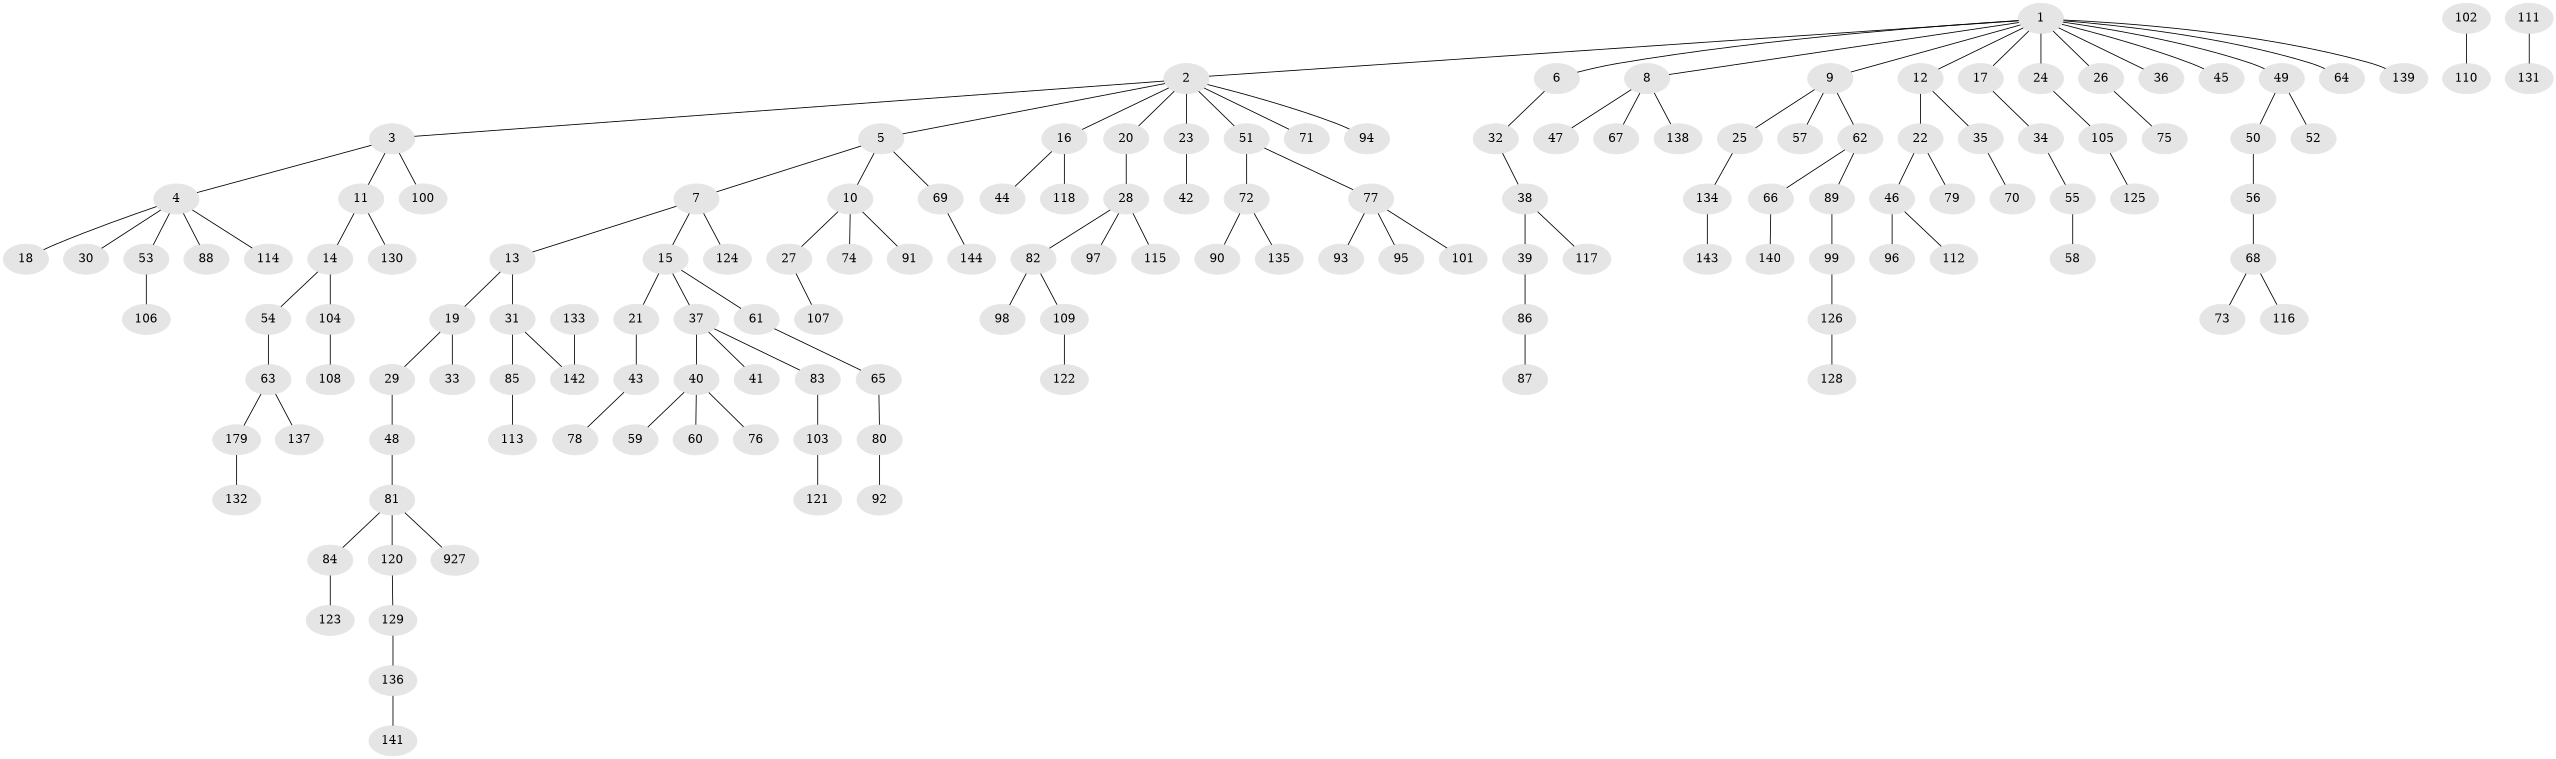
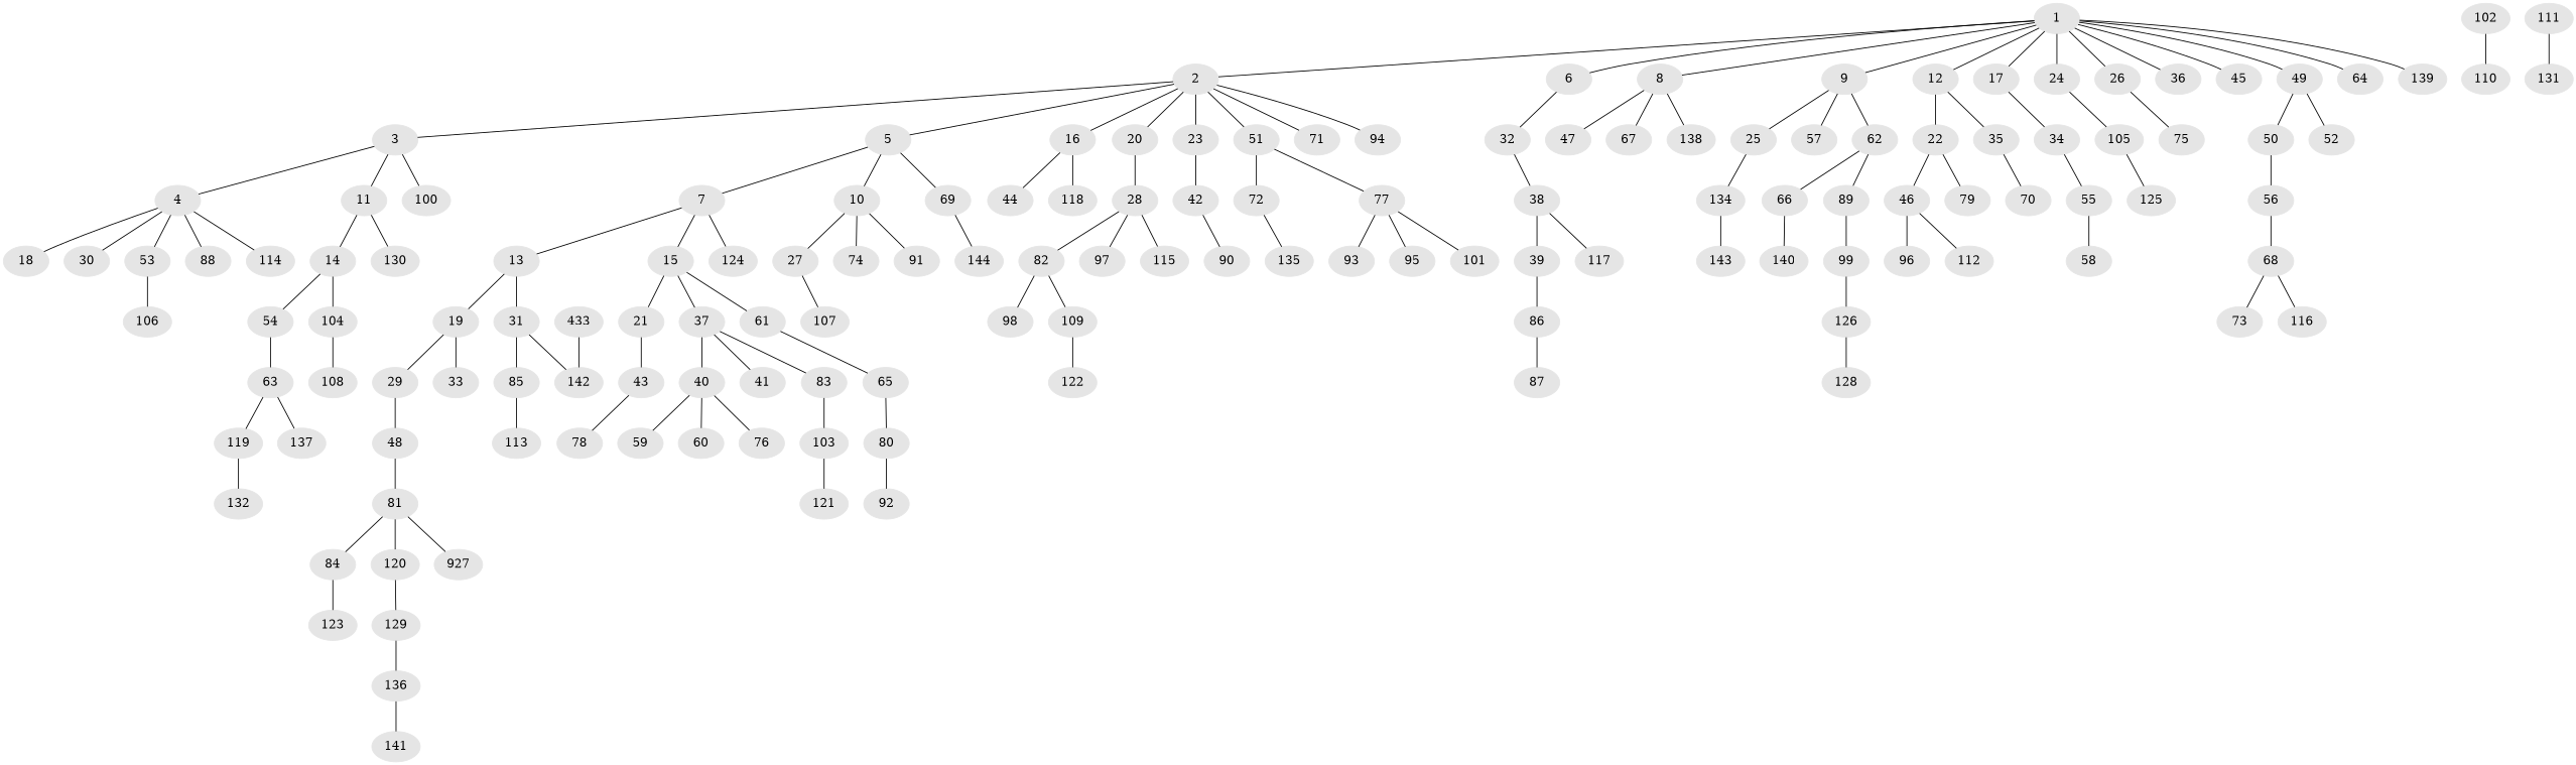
  graph {
    node [color=gray90 style=filled]
    1
    2
    6
    8
    9
    12
    17
    24
    26
    36
    45
    49
    64
    139
    3
    5
    16
    20
    23
    51
    71
    94
    32
    47
    67
    138
    25
    57
    62
    22
    35
    34
    105
    75
    50
    52
    4
    11
    100
    7
    10
    69
    44
    118
    28
    42
    72
    77
    18
    30
    53
    88
    114
    14
    130
    106
    13
    15
    124
    27
    74
    91
    144
    38
    19
    31
    21
    37
    61
    134
    66
    89
    107
    54
    104
    46
    79
    70
    29
    33
    85
    142
    63
    108
    43
    40
    41
    83
    65
    55
    102
    110
    48
    82
    97
    115
    78
    96
    112
    90
    125
    143
    98
    109
    81
    113
-   133
+   133 [label=433]
    39
    117
    58
    59
    60
    76
    80
    103
    86
    87
    84
    120
    n120 [label=927]
    56
    68
    135
    93
    95
    101
-   119 [label=179]
+   119
    137
    73
    116
    140
    99
    132
    92
    111
    131
    123
    129
    122
    121
    126
    128
    136
    141
    1 -- 2
    1 -- 6
    1 -- 8
    1 -- 9
    1 -- 12
    1 -- 17
    1 -- 24
    1 -- 26
    1 -- 36
    1 -- 45
    1 -- 49
    1 -- 64
    1 -- 139
    2 -- 3
    2 -- 5
    2 -- 16
    2 -- 20
    2 -- 23
    2 -- 51
    2 -- 71
    2 -- 94
    6 -- 32
    8 -- 47
    8 -- 67
    8 -- 138
    9 -- 25
    9 -- 57
    9 -- 62
    12 -- 22
    12 -- 35
    17 -- 34
    24 -- 105
    26 -- 75
    49 -- 50
    49 -- 52
    3 -- 4
    3 -- 11
    3 -- 100
    5 -- 7
    5 -- 10
    5 -- 69
    16 -- 44
    16 -- 118
    20 -- 28
    23 -- 42
    51 -- 72
    51 -- 77
    32 -- 38
    25 -- 134
    62 -- 66
    62 -- 89
    22 -- 46
    22 -- 79
    35 -- 70
    34 -- 55
    105 -- 125
    50 -- 56
    4 -- 18
    4 -- 30
    4 -- 53
    4 -- 88
    4 -- 114
    11 -- 14
    11 -- 130
    7 -- 13
    7 -- 15
    7 -- 124
    10 -- 27
    10 -- 74
    10 -- 91
    69 -- 144
    28 -- 82
    28 -- 97
    28 -- 115
-   72 -- 90
+   42 -- 90
    72 -- 135
    77 -- 93
    77 -- 95
    77 -- 101
    53 -- 106
    14 -- 54
    14 -- 104
    13 -- 19
    13 -- 31
    15 -- 21
    15 -- 37
    15 -- 61
    27 -- 107
    38 -- 39
    38 -- 117
    19 -- 29
    19 -- 33
    31 -- 85
    31 -- 142
    21 -- 43
    37 -- 40
    37 -- 41
    37 -- 83
    61 -- 65
    134 -- 143
    66 -- 140
    89 -- 99
    54 -- 63
    104 -- 108
    46 -- 96
    46 -- 112
    29 -- 48
    85 -- 113
    63 -- 119
    63 -- 137
    43 -- 78
    40 -- 59
    40 -- 60
    40 -- 76
    83 -- 103
    65 -- 80
    55 -- 58
    102 -- 110
    48 -- 81
    82 -- 98
    82 -- 109
    109 -- 122
    81 -- 84
    81 -- 120
    81 -- n120
    133 -- 142
    39 -- 86
    80 -- 92
    103 -- 121
    86 -- 87
    84 -- 123
    120 -- 129
    56 -- 68
    68 -- 73
    68 -- 116
    119 -- 132
    99 -- 126
    111 -- 131
    129 -- 136
    126 -- 128
    136 -- 141
  }
